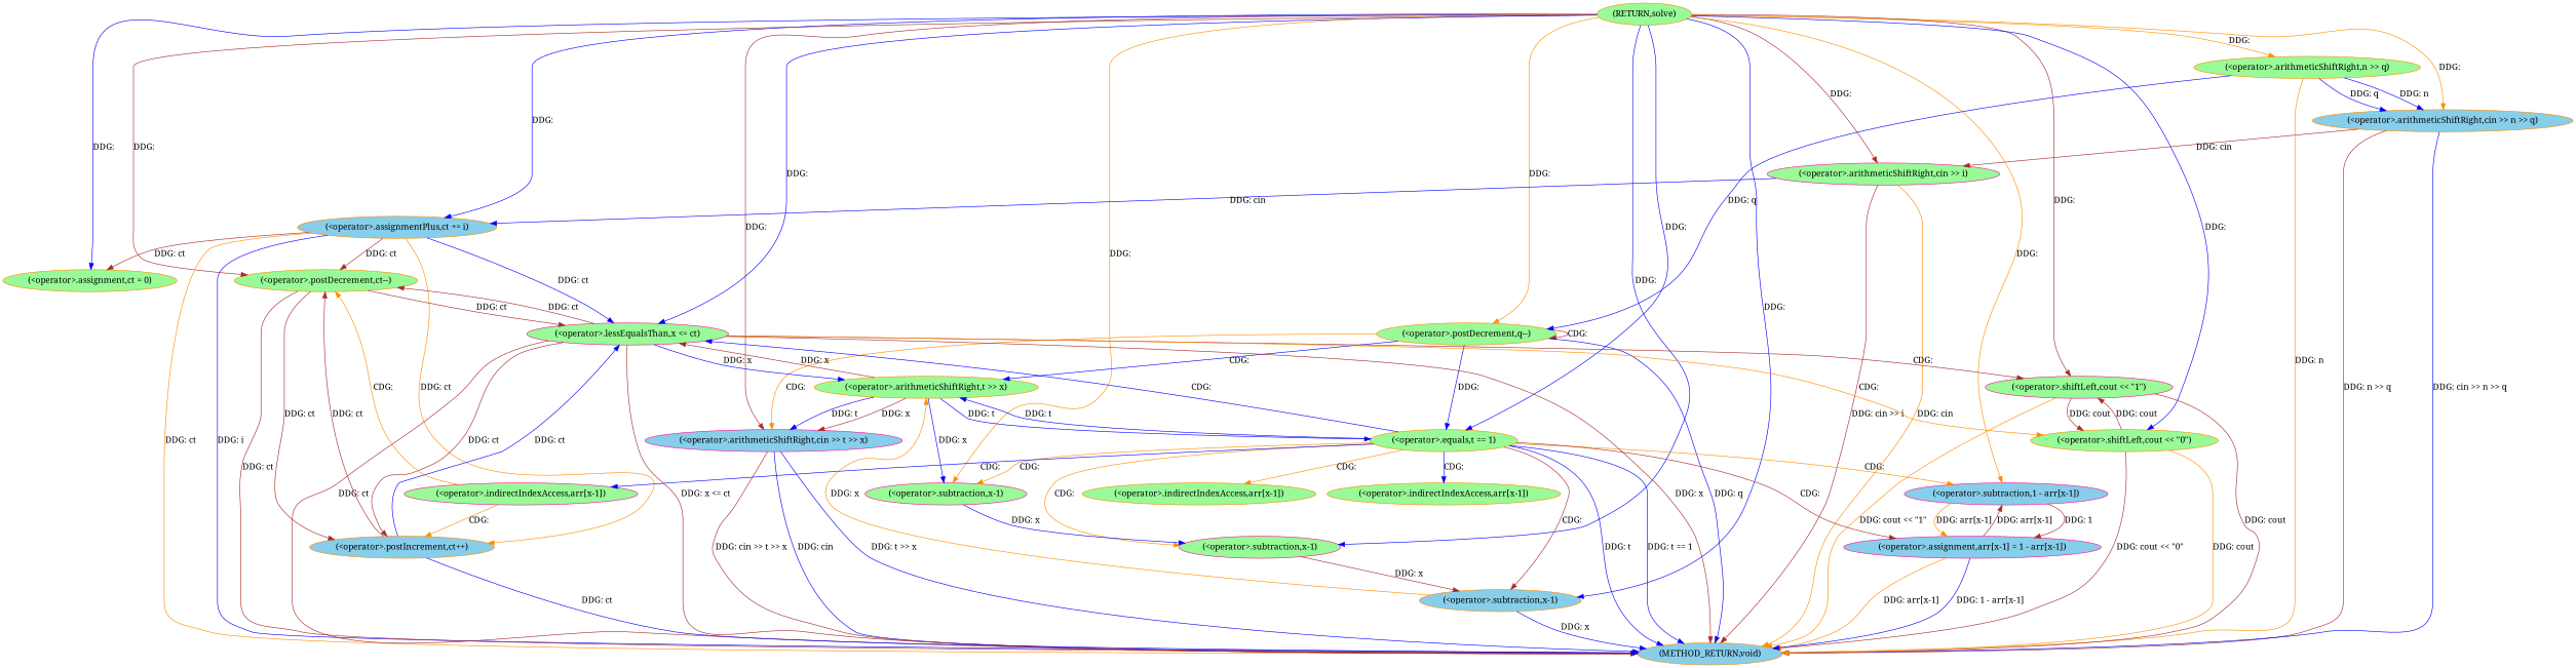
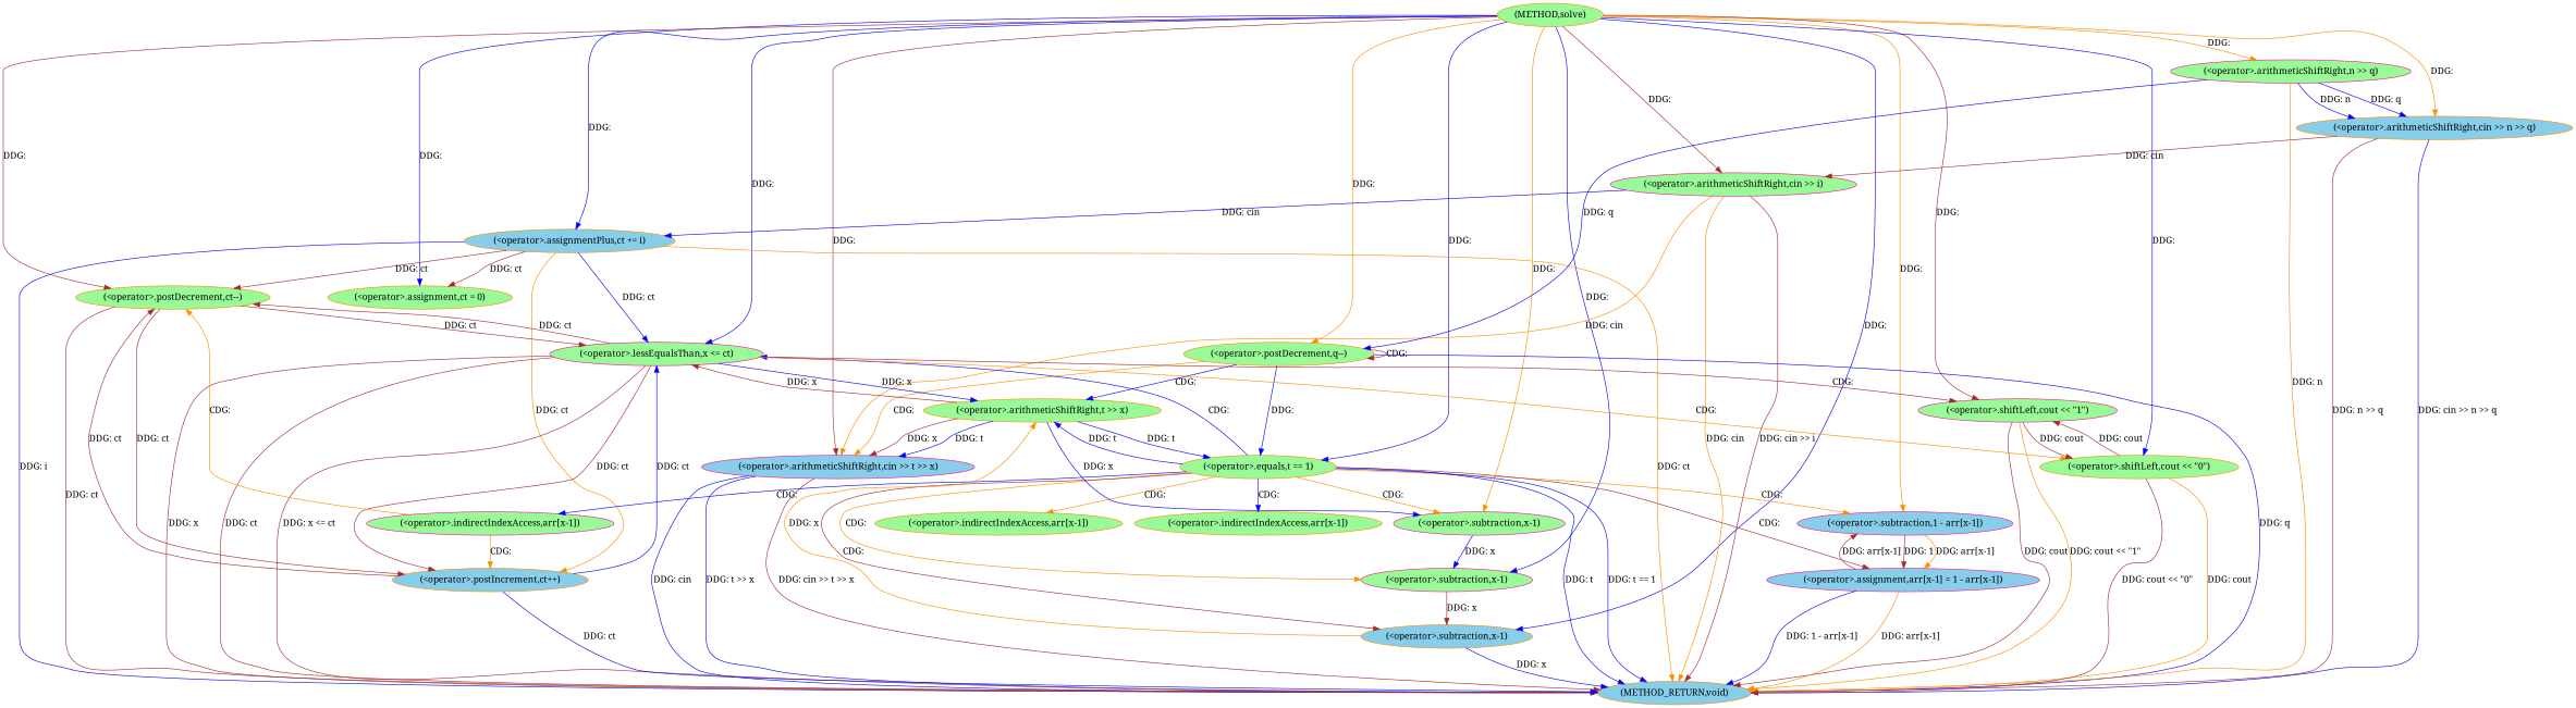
  digraph {
    fontname="Noto Serif"
    node [color=darkorange fillcolor=palegreen fontname="Noto Serif" style=filled]
    edge [color=blue fontname="Noto Serif"]
-   n1 [label="(RETURN,solve)"]
+   n1 [label="(METHOD,solve)"]
    n2 [fillcolor=skyblue label="(<operator>.arithmeticShiftRight,cin >> n >> q)"]
    n3 [label="(<operator>.assignment,ct = 0)"]
    n4 [color=deeppink label="(<operator>.arithmeticShiftRight,cin >> i)"]
    n5 [fillcolor=skyblue label="(<operator>.assignmentPlus,ct += i)"]
    n6 [label="(<operator>.postDecrement,q--)"]
-   n7 [label="(<operator>.arithmeticShiftRight,n >> q)"]
+   n7 [color=deeppink label="(<operator>.arithmeticShiftRight,n >> q)"]
    n8 [color=deeppink fillcolor=skyblue label="(<operator>.arithmeticShiftRight,cin >> t >> x)"]
    n9 [label="(<operator>.equals,t == 1)"]
    n10 [label="(<operator>.postDecrement,ct--)"]
    n11 [color=deeppink fillcolor=skyblue label="(<operator>.subtraction,1 - arr[x-1])"]
    n12 [color=deeppink label="(<operator>.lessEqualsThan,x <= ct)"]
    n13 [color=deeppink label="(<operator>.shiftLeft,cout << \"1\")"]
    n14 [color=deeppink label="(<operator>.subtraction,x-1)"]
    n15 [color=deeppink label="(<operator>.subtraction,x-1)"]
    n16 [label="(<operator>.shiftLeft,cout << \"0\")"]
    n17 [fillcolor=skyblue label="(<operator>.subtraction,x-1)"]
    n18 [fillcolor=skyblue label="(METHOD_RETURN,void)"]
    n19 [fillcolor=skyblue label="(<operator>.postIncrement,ct++)"]
    n20 [label="(<operator>.arithmeticShiftRight,t >> x)"]
    n21 [color=deeppink fillcolor=skyblue label="(<operator>.assignment,arr[x-1] = 1 - arr[x-1])"]
    n22 [color=deeppink label="(<operator>.indirectIndexAccess,arr[x-1])"]
    n23 [label="(<operator>.indirectIndexAccess,arr[x-1])"]
    n24 [label="(<operator>.indirectIndexAccess,arr[x-1])"]
    n1 -> n2 [color=darkorange label="DDG: "]
    n1 -> n3 [label="DDG: "]
    n1 -> n4 [color=brown label="DDG: "]
    n1 -> n5 [label="DDG: "]
    n1 -> n6 [color=darkorange label="DDG: "]
    n1 -> n7 [color=darkorange label="DDG: "]
    n1 -> n8 [color=brown label="DDG: "]
    n1 -> n9 [label="DDG: "]
    n1 -> n10 [color=brown label="DDG: "]
    n1 -> n11 [color=darkorange label="DDG: "]
    n1 -> n12 [label="DDG: "]
    n1 -> n13 [color=brown label="DDG: "]
    n1 -> n14 [color=darkorange label="DDG: "]
    n1 -> n15 [label="DDG: "]
    n1 -> n16 [label="DDG: "]
    n1 -> n17 [label="DDG: "]
    n2 -> n4 [color=brown label="DDG: cin"]
    n2 -> n18 [color=brown label="DDG: n >> q"]
    n2 -> n18 [label="DDG: cin >> n >> q"]
    n4 -> n5 [label="DDG: cin"]
+   n4 -> n8 [color=darkorange label="DDG: cin"]
    n4 -> n18 [color=darkorange label="DDG: cin"]
    n4 -> n18 [color=brown label="DDG: cin >> i"]
    n5 -> n3 [color=brown label="DDG: ct"]
    n5 -> n10 [color=brown label="DDG: ct"]
    n5 -> n12 [label="DDG: ct"]
    n5 -> n18 [color=darkorange label="DDG: ct"]
    n5 -> n18 [label="DDG: i"]
    n5 -> n19 [color=darkorange label="DDG: ct"]
    n6 -> n6 [color=brown label="CDG: "]
    n6 -> n8 [color=darkorange label="CDG: "]
    n6 -> n9 [label="DDG: "]
    n6 -> n18 [label="DDG: q"]
    n6 -> n20 [label="CDG: "]
    n7 -> n2 [label="DDG: q"]
    n7 -> n2 [label="DDG: n"]
    n7 -> n6 [label="DDG: q"]
    n7 -> n18 [color=darkorange label="DDG: n"]
    n8 -> n18 [label="DDG: cin"]
    n8 -> n18 [label="DDG: t >> x"]
    n8 -> n18 [color=brown label="DDG: cin >> t >> x"]
    n9 -> n11 [color=darkorange label="CDG: "]
    n9 -> n12 [label="CDG: "]
    n9 -> n14 [color=darkorange label="CDG: "]
    n9 -> n15 [color=darkorange label="CDG: "]
    n9 -> n17 [color=brown label="CDG: "]
    n9 -> n18 [label="DDG: t"]
    n9 -> n18 [label="DDG: t == 1"]
    n9 -> n20 [label="DDG: t"]
    n9 -> n21 [color=brown label="CDG: "]
    n9 -> n22 [label="CDG: "]
    n9 -> n23 [color=darkorange label="CDG: "]
    n9 -> n24 [label="CDG: "]
    n10 -> n12 [color=brown label="DDG: ct"]
    n10 -> n18 [color=brown label="DDG: ct"]
    n10 -> n19 [color=brown label="DDG: ct"]
    n11 -> n21 [color=brown label="DDG: 1"]
    n11 -> n21 [color=darkorange label="DDG: arr[x-1]"]
    n12 -> n10 [color=brown label="DDG: ct"]
    n12 -> n13 [color=brown label="CDG: "]
    n12 -> n16 [color=darkorange label="CDG: "]
    n12 -> n18 [color=brown label="DDG: x"]
    n12 -> n18 [color=brown label="DDG: ct"]
    n12 -> n18 [color=brown label="DDG: x <= ct"]
    n12 -> n19 [color=brown label="DDG: ct"]
    n12 -> n20 [label="DDG: x"]
    n13 -> n16 [color=brown label="DDG: cout"]
    n13 -> n18 [color=brown label="DDG: cout"]
    n13 -> n18 [color=darkorange label="DDG: cout << \"1\""]
    n14 -> n15 [label="DDG: x"]
    n15 -> n17 [color=brown label="DDG: x"]
    n16 -> n13 [color=brown label="DDG: cout"]
    n16 -> n18 [color=darkorange label="DDG: cout"]
    n16 -> n18 [color=brown label="DDG: cout << \"0\""]
    n17 -> n18 [label="DDG: x"]
    n17 -> n20 [color=darkorange label="DDG: x"]
    n19 -> n10 [color=brown label="DDG: ct"]
    n19 -> n12 [label="DDG: ct"]
    n19 -> n18 [label="DDG: ct"]
    n20 -> n8 [label="DDG: t"]
    n20 -> n8 [color=brown label="DDG: x"]
    n20 -> n9 [label="DDG: t"]
    n20 -> n12 [color=brown label="DDG: x"]
    n20 -> n14 [label="DDG: x"]
    n21 -> n11 [color=brown label="DDG: arr[x-1]"]
    n21 -> n18 [color=darkorange label="DDG: arr[x-1]"]
    n21 -> n18 [label="DDG: 1 - arr[x-1]"]
    n22 -> n10 [color=darkorange label="CDG: "]
    n22 -> n19 [color=darkorange label="CDG: "]
  }
